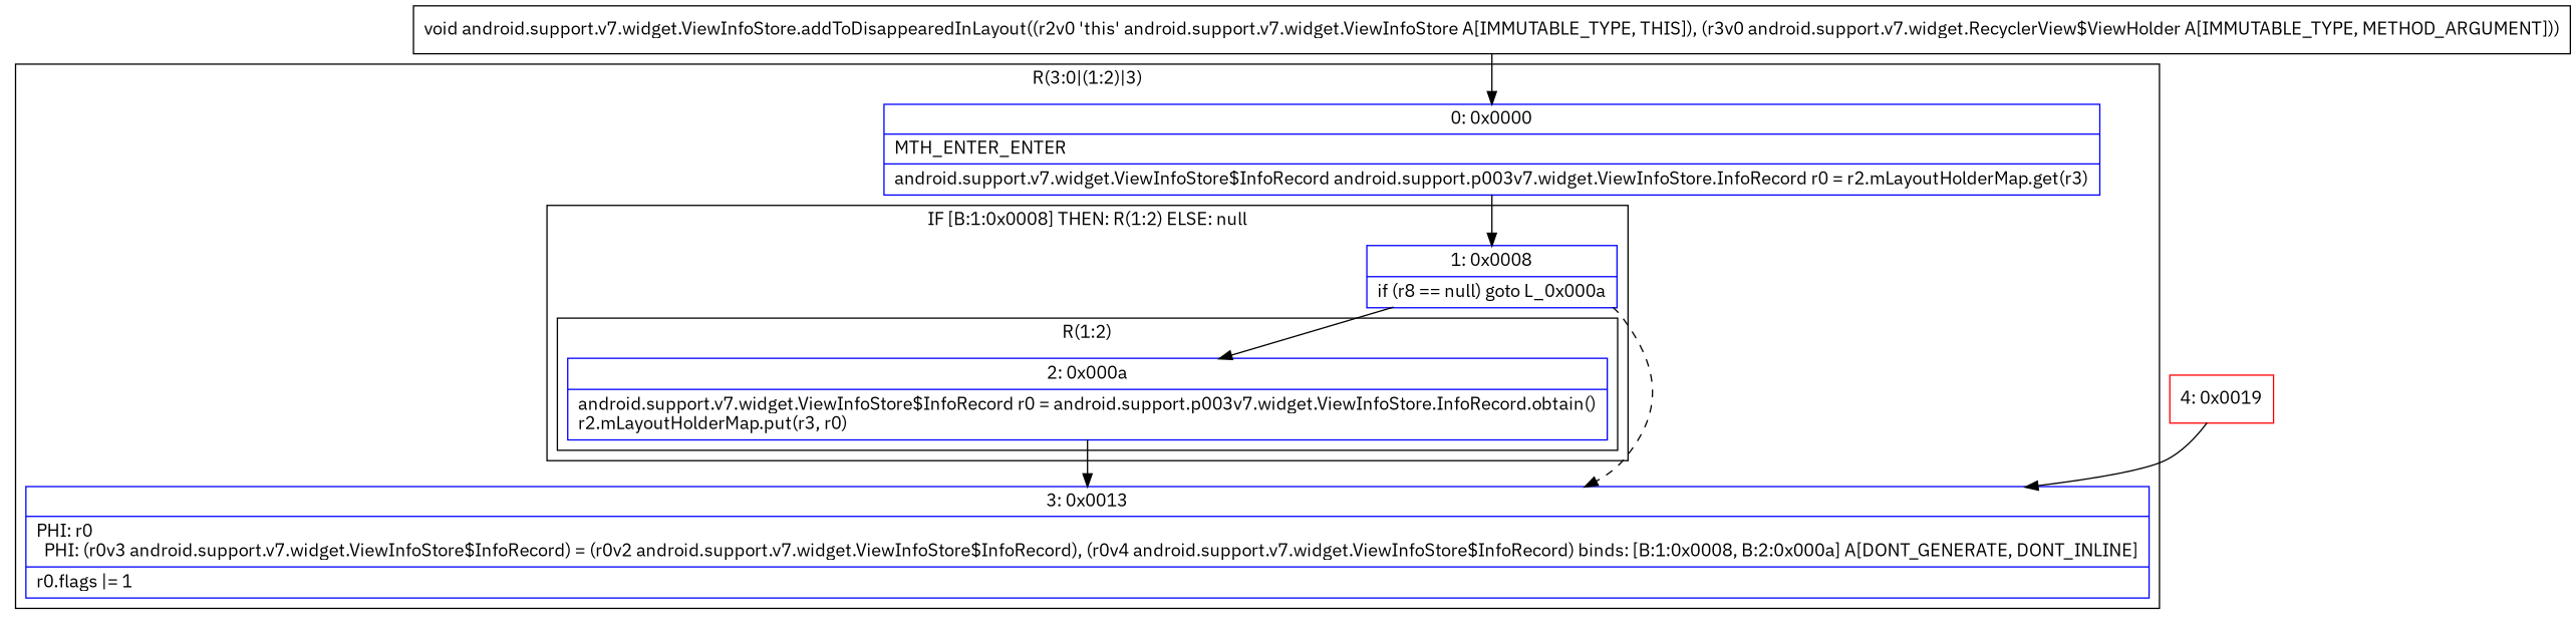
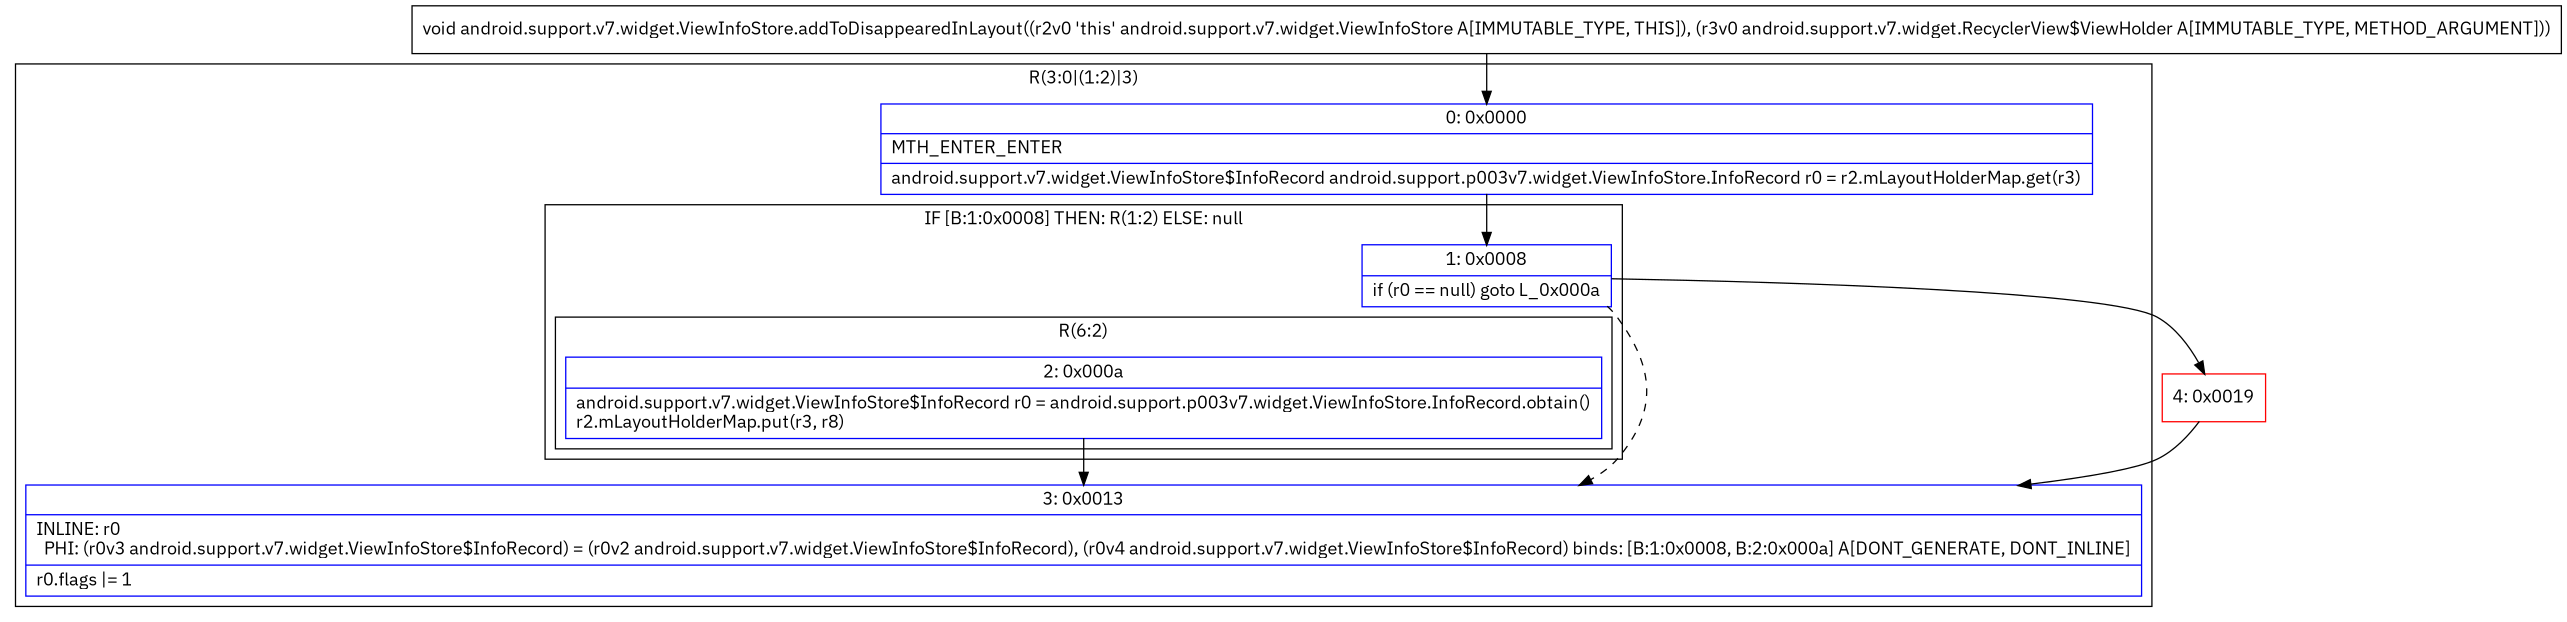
  digraph {
    fontname="IBM Plex Sans"
    node [color=blue fontname="IBM Plex Sans" shape=record]
    edge [fontname="IBM Plex Sans"]
-   n1 [label="{2\:\ 0x000a|android.support.v7.widget.ViewInfoStore$InfoRecord r0 = android.support.p003v7.widget.ViewInfoStore.InfoRecord.obtain()\lr2.mLayoutHolderMap.put(r3, r0)\l}"]
-   n2 [label="{1\:\ 0x0008|if (r8 == null) goto L_0x000a\l}"]
+   n1 [label="{2\:\ 0x000a|android.support.v7.widget.ViewInfoStore$InfoRecord r0 = android.support.p003v7.widget.ViewInfoStore.InfoRecord.obtain()\lr2.mLayoutHolderMap.put(r3, r8)\l}"]
+   n2 [label="{1\:\ 0x0008|if (r0 == null) goto L_0x000a\l}"]
    n3 [label="{0\:\ 0x0000|MTH_ENTER_ENTER\l|android.support.v7.widget.ViewInfoStore$InfoRecord android.support.p003v7.widget.ViewInfoStore.InfoRecord r0 = r2.mLayoutHolderMap.get(r3)\l}"]
-   n4 [label="{3\:\ 0x0013|PHI: r0 \l  PHI: (r0v3 android.support.v7.widget.ViewInfoStore$InfoRecord) = (r0v2 android.support.v7.widget.ViewInfoStore$InfoRecord), (r0v4 android.support.v7.widget.ViewInfoStore$InfoRecord) binds: [B:1:0x0008, B:2:0x000a] A[DONT_GENERATE, DONT_INLINE]\l|r0.flags \|= 1\l}"]
+   n4 [label="{3\:\ 0x0013|INLINE: r0 \l  PHI: (r0v3 android.support.v7.widget.ViewInfoStore$InfoRecord) = (r0v2 android.support.v7.widget.ViewInfoStore$InfoRecord), (r0v4 android.support.v7.widget.ViewInfoStore$InfoRecord) binds: [B:1:0x0008, B:2:0x000a] A[DONT_GENERATE, DONT_INLINE]\l|r0.flags \|= 1\l}"]
    n5 [color=red label="{4\:\ 0x0019}"]
    n6 [label="{void android.support.v7.widget.ViewInfoStore.addToDisappearedInLayout((r2v0 'this' android.support.v7.widget.ViewInfoStore A[IMMUTABLE_TYPE, THIS]), (r3v0 android.support.v7.widget.RecyclerView$ViewHolder A[IMMUTABLE_TYPE, METHOD_ARGUMENT])) }" color=""]
    subgraph cluster_1 {
      label="R(3:0|(1:2)|3)"
      n3
      n4
      subgraph cluster_2 {
        label="IF [B:1:0x0008] THEN: R(1:2) ELSE: null"
        n2
        subgraph cluster_3 {
-         label="R(1:2)"
+         label="R(6:2)"
          n1
        }
      }
    }
    n1 -> n4
-   n2 -> n1
+   n2 -> n5
    n2 -> n4 [style=dashed]
    n3 -> n2
    n5 -> n4
    n6 -> n3
  }
